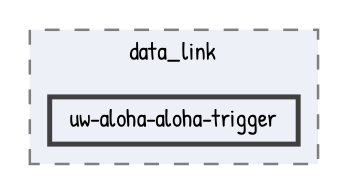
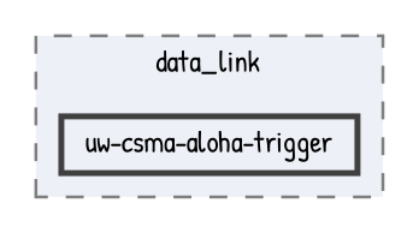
  digraph {
    compound=true
    fontname="Patrick Hand"
-   n1 [color=grey25 fillcolor="#edf0f7" fontname="Patrick Hand" fontsize=10 height=0.2 label="uw-aloha-aloha-trigger" shape=box style="filled,bold" width=0.4]
+   n1 [color=grey25 fillcolor="#edf0f7" fontname="Patrick Hand" fontsize=10 height=0.2 label="uw-csma-aloha-trigger" shape=box style="filled,bold" width=0.4]
    subgraph cluster_1 {
      bgcolor="#edf0f7"
      fontsize=10
      label=data_link
      pencolor=grey50
      style="filled,dashed"
      n1
    }
  }
